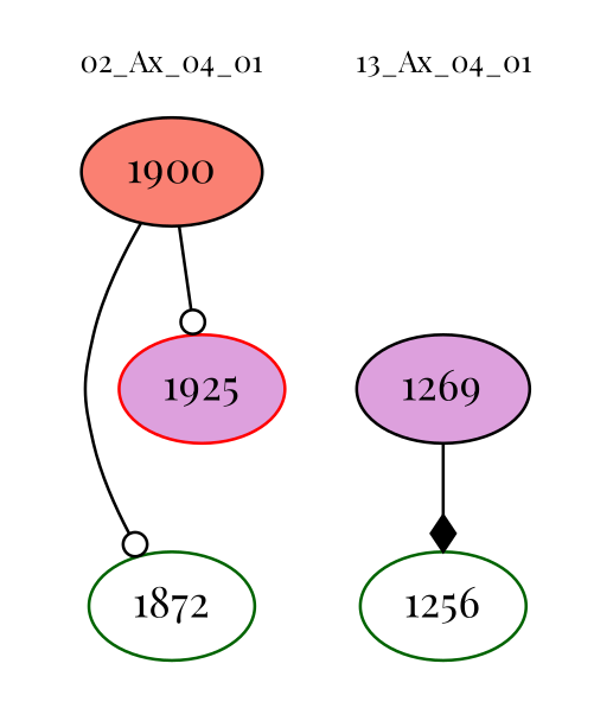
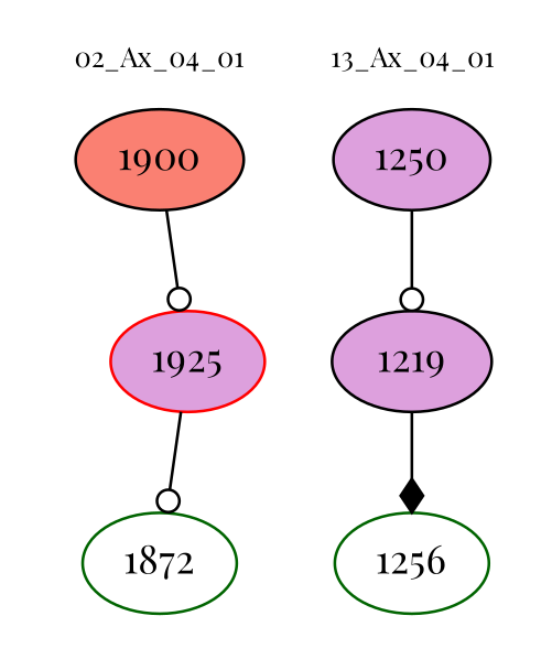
  digraph {
    fontname="Playfair Display"
    node [color=black fillcolor=plum fontname="Playfair Display" style=filled]
    edge [arrowhead=odot color=black fontname="Playfair Display"]
    n1 [fillcolor=salmon label=1900]
    n2 [color=darkgreen fillcolor=white label=1872]
    n3 [color=red label=1925]
-   n5 [label=1269]
+   n4 [label=1250]
+   n5 [label=1219]
    n6 [color=darkgreen fillcolor=white label=1256]
    subgraph cluster_1 {
      color=white
      fontsize=10
      label="02_Ax_04_01"
      n1
      n2
      n3
    }
    subgraph cluster_2 {
      color=white
      fontsize=10
      label="13_Ax_04_01"
+     n4
      n5
      n6
    }
-   n1 -> n2
+   n3 -> n2
    n1 -> n3
+   n4 -> n5
    n5 -> n6 [arrowhead=diamond]
  }
